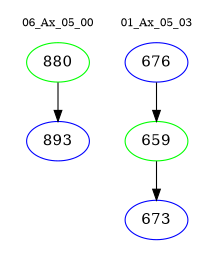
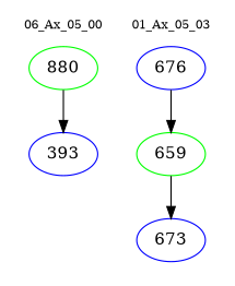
  digraph {
    node [color=blue]
    edge [color=black]
    n1 [color=green label=880]
-   n2 [label=893]
+   n2 [label=393]
    n3 [label=676]
    n4 [color=green label=659]
    n5 [label=673]
    subgraph cluster_1 {
      color=white
      fontsize=10
      label="06_Ax_05_00"
      n1
      n2
    }
    subgraph cluster_2 {
      color=white
      fontsize=10
      label="01_Ax_05_03"
      n3
      n4
      n5
    }
    n1 -> n2
    n3 -> n4
    n4 -> n5
  }
